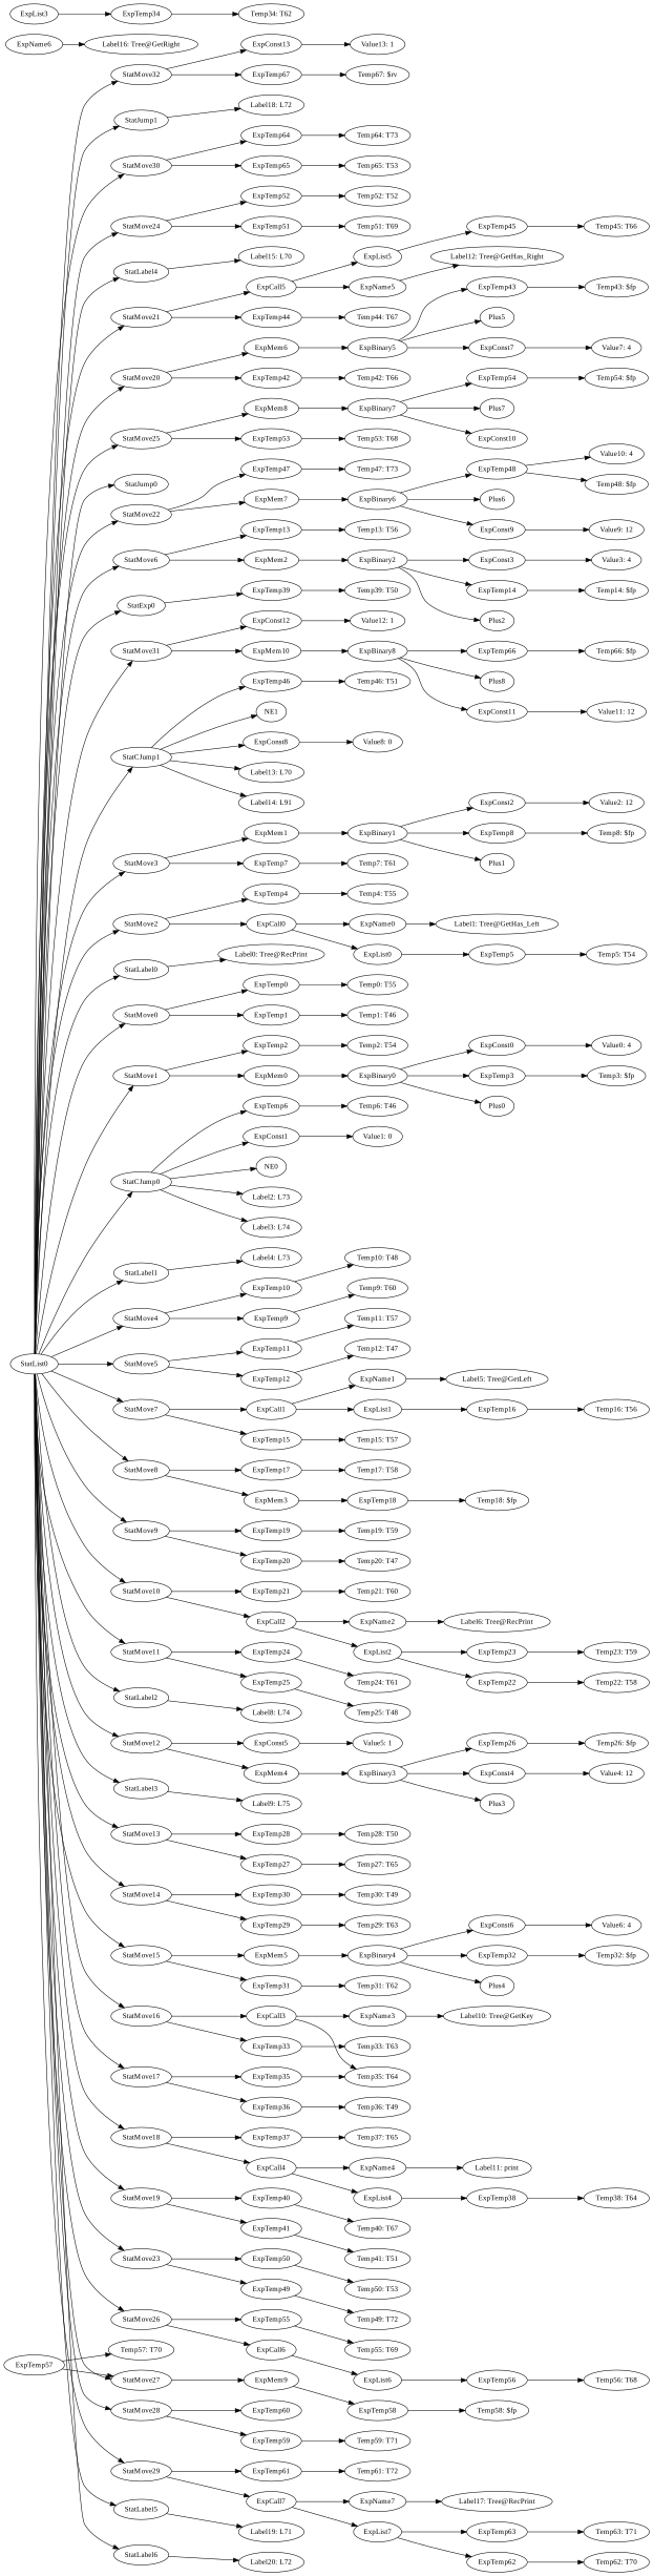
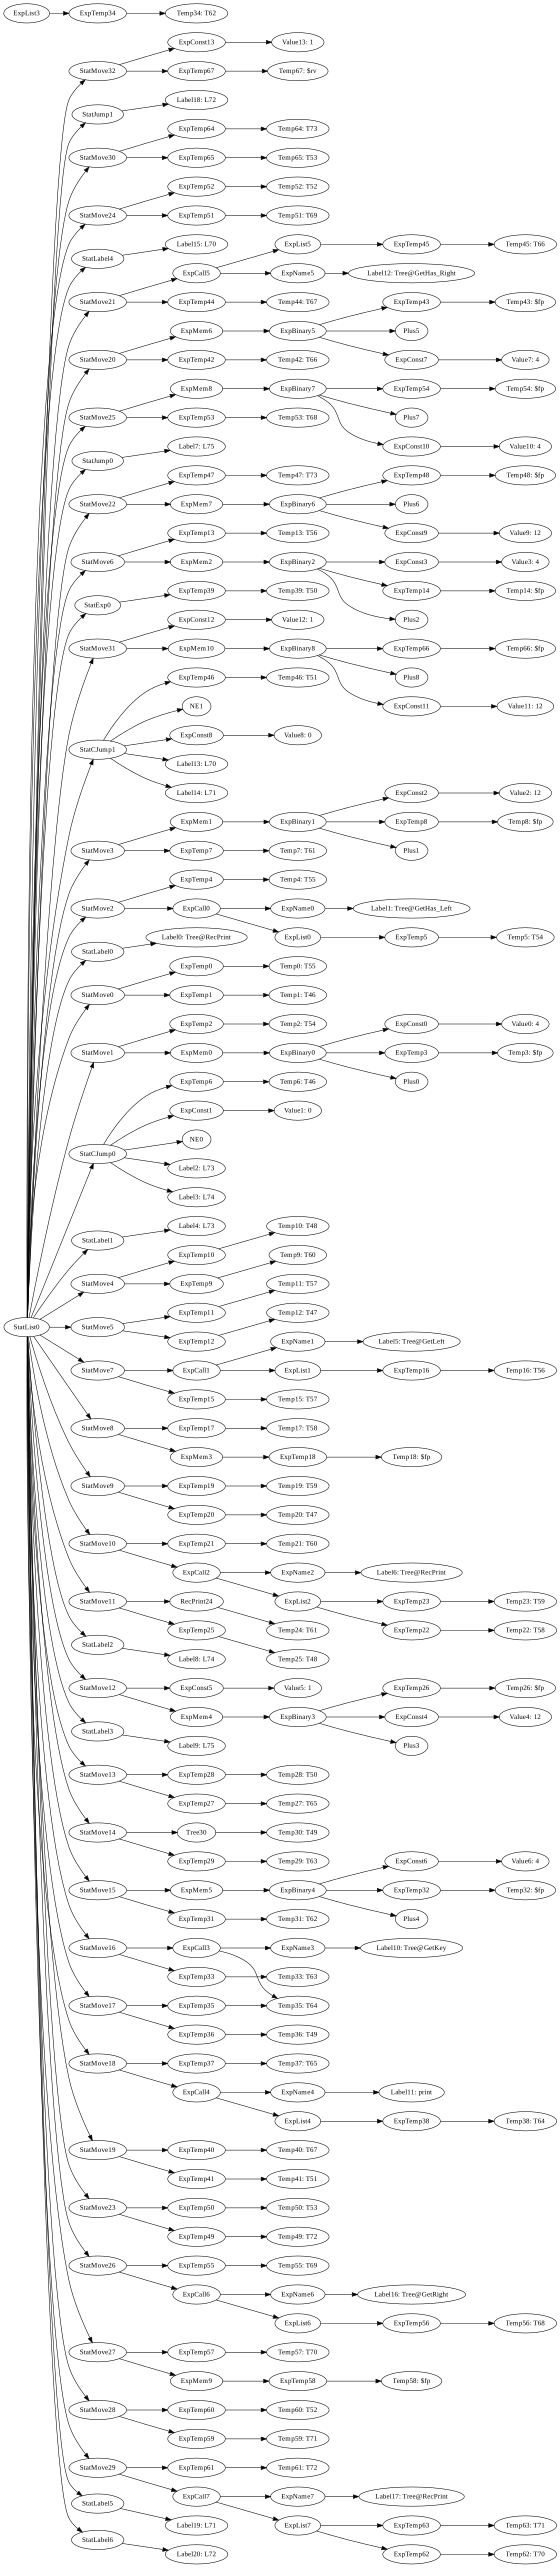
  digraph {
    fontname="Liberation Serif"
    ordering=out
    rankdir=LR
    node [fontname="Liberation Serif"]
    edge [fontname="Liberation Serif"]
    ExpConst13
    "Value13: 1"
    StatMove32
    ExpTemp67
    "Temp67: $rv"
    ExpConst12
    "Value12: 1"
    ExpBinary8
    ExpTemp66
    Plus8
    ExpConst11
    "Temp66: $fp"
    "Value11: 12"
    StatJump1
    "Label18: L72"
    StatMove30
    ExpTemp64
    ExpTemp65
    "Temp64: T73"
    "Temp65: T53"
    ExpTemp63
    "Temp63: T71"
    ExpTemp62
    "Temp62: T70"
    ExpTemp61
    "Temp61: T72"
    ExpTemp57
    "Temp57: T70"
    ExpTemp56
    "Temp56: T68"
    ExpName6
    "Label16: Tree@GetRight"
    ExpTemp55
    "Temp55: T69"
    ExpMem8
    ExpBinary7
    ExpTemp54
    Plus7
    ExpConst10
    "Temp54: $fp"
    "Value10: 4"
    ExpTemp52
    "Temp52: T52"
    ExpTemp50
    "Temp50: T53"
    StatMove24
    ExpTemp51
    "Temp51: T69"
    ExpBinary6
    ExpTemp48
    Plus6
    ExpConst9
    "Temp48: $fp"
    "Value9: 12"
    StatLabel4
    "Label15: L70"
    ExpTemp60
+   "Temp60: T52"
    ExpTemp46
    "Temp46: T51"
    ExpList5
    ExpTemp45
    "Temp45: T66"
    ExpCall5
    ExpName5
    "Label12: Tree@GetHas_Right"
    StatMove21
    ExpTemp44
    "Temp44: T67"
    ExpMem6
    ExpBinary5
    ExpTemp43
    Plus5
    ExpConst7
    "Temp43: $fp"
    "Value7: 4"
    StatMove20
    ExpTemp42
    "Temp42: T66"
    StatMove25
    ExpTemp53
    "Temp53: T68"
    ExpTemp40
    "Temp40: T67"
    ExpTemp38
    "Temp38: T64"
    ExpCall1
    ExpName1
    ExpList1
    "Label5: Tree@GetLeft"
    ExpTemp16
    "Temp16: T56"
    ExpName7
    "Label17: Tree@RecPrint"
    StatJump0
+   "Label7: L75"
    ExpConst3
    "Value3: 4"
-   ExpTemp30
+   ExpTemp30 [label=Tree30]
    "Temp30: T49"
    ExpBinary2
    ExpTemp14
    Plus2
    "Temp14: $fp"
    ExpMem5
    ExpBinary4
    ExpConst6
    ExpTemp32
    Plus4
    "Value6: 4"
    "Temp32: $fp"
    StatMove22
    ExpTemp47
    ExpMem7
    "Temp47: T73"
    StatMove6
    ExpTemp13
    ExpMem2
    "Temp13: T56"
    ExpTemp6
    "Temp6: T46"
    ExpMem1
    ExpBinary1
    ExpConst2
    ExpTemp8
    Plus1
    "Value2: 12"
    "Temp8: $fp"
    ExpTemp34
    "Temp34: T62"
    StatExp0
    ExpTemp39
    "Temp39: T50"
    StatMove31
    ExpMem10
    StatCJump1
    NE1
    ExpConst8
    "Label13: L70"
-   "Label14: L71" [label="Label14: L91"]
+   "Label14: L71"
    "Value8: 0"
    ExpCall3
    ExpName3
    "Temp35: T64"
    "Label10: Tree@GetKey"
    ExpList3
    ExpTemp11
    "Temp11: T57"
    StatMove3
    ExpTemp7
    "Temp7: T61"
    ExpConst5
    "Value5: 1"
    ExpList6
    ExpConst1
    "Value1: 0"
    ExpConst0
    "Value0: 4"
    ExpTemp3
    "Temp3: $fp"
    ExpCall6
    ExpTemp10
    "Temp10: T48"
    ExpTemp2
    "Temp2: T54"
    StatMove2
    ExpTemp4
    ExpCall0
    "Temp4: T55"
    ExpName0
    ExpList0
    "Label1: Tree@GetHas_Left"
    ExpTemp5
    StatLabel0
    "Label0: Tree@RecPrint"
    ExpTemp19
    "Temp19: T59"
    StatList0
    StatMove0
    StatMove1
    StatCJump0
    StatLabel1
    StatMove4
    StatMove5
    StatMove7
    StatMove8
    StatMove9
    StatMove10
    StatMove11
    StatLabel2
    StatMove12
    StatLabel3
    StatMove13
    StatMove14
    StatMove15
    StatMove16
    StatMove17
    StatMove18
    StatMove19
    StatMove23
    StatMove26
    StatMove27
    StatMove28
    StatMove29
    StatLabel5
    StatLabel6
    ExpTemp0
    ExpTemp1
    ExpMem0
    NE0
    "Label2: L73"
    "Label3: L74"
    "Label4: L73"
    ExpTemp9
    ExpTemp12
    ExpTemp15
    ExpTemp17
    ExpMem3
    ExpTemp20
    ExpTemp21
    ExpCall2
-   ExpTemp24
+   ExpTemp24 [label=RecPrint24]
    ExpTemp25
    "Label8: L74"
    ExpMem4
    "Label9: L75"
    ExpTemp28
    ExpTemp27
    ExpTemp29
    ExpTemp31
    ExpTemp33
    ExpTemp35
    ExpTemp36
    ExpTemp37
    ExpCall4
    ExpTemp41
    ExpTemp49
    ExpMem9
    ExpTemp59
    ExpCall7
    "Label19: L71"
    "Label20: L72"
    "Temp0: T55"
    "Temp1: T46"
    ExpBinary0
    "Temp9: T60"
    "Temp12: T47"
    "Temp15: T57"
    "Temp17: T58"
    ExpTemp18
    "Temp20: T47"
    "Temp21: T60"
    ExpName2
    ExpList2
    "Temp24: T61"
    "Temp25: T48"
    ExpBinary3
    "Temp28: T50"
    "Temp27: T65"
    "Temp29: T63"
    "Temp31: T62"
    "Temp33: T63"
    "Temp36: T49"
    "Temp37: T65"
    ExpName4
    ExpList4
    "Temp41: T51"
    "Temp49: T72"
    ExpTemp58
    "Temp59: T71"
    ExpList7
    Plus0
    "Temp18: $fp"
    "Temp58: $fp"
    ExpTemp23
    "Temp23: T59"
    "Temp5: T54"
    ExpTemp26
    ExpConst4
    Plus3
    "Label6: Tree@RecPrint"
    ExpTemp22
    "Temp22: T58"
    "Label11: print"
    "Temp26: $fp"
    "Value4: 12"
    ExpConst13 -> "Value13: 1"
    StatMove32 -> ExpConst13
    StatMove32 -> ExpTemp67
    ExpTemp67 -> "Temp67: $rv"
    ExpConst12 -> "Value12: 1"
    ExpBinary8 -> ExpTemp66
    ExpBinary8 -> Plus8
    ExpBinary8 -> ExpConst11
    ExpTemp66 -> "Temp66: $fp"
    ExpConst11 -> "Value11: 12"
    StatJump1 -> "Label18: L72"
    StatMove30 -> ExpTemp64
    StatMove30 -> ExpTemp65
    ExpTemp64 -> "Temp64: T73"
    ExpTemp65 -> "Temp65: T53"
    ExpTemp63 -> "Temp63: T71"
    ExpTemp62 -> "Temp62: T70"
    ExpTemp61 -> "Temp61: T72"
    ExpTemp57 -> "Temp57: T70"
    ExpTemp56 -> "Temp56: T68"
    ExpName6 -> "Label16: Tree@GetRight"
    ExpTemp55 -> "Temp55: T69"
    ExpMem8 -> ExpBinary7
    ExpBinary7 -> ExpTemp54
    ExpBinary7 -> Plus7
    ExpBinary7 -> ExpConst10
    ExpTemp54 -> "Temp54: $fp"
-   ExpTemp48 -> "Value10: 4"
+   ExpConst10 -> "Value10: 4"
    ExpTemp52 -> "Temp52: T52"
    ExpTemp50 -> "Temp50: T53"
    StatMove24 -> ExpTemp52
    StatMove24 -> ExpTemp51
    ExpTemp51 -> "Temp51: T69"
    ExpBinary6 -> ExpTemp48
    ExpBinary6 -> Plus6
    ExpBinary6 -> ExpConst9
    ExpTemp48 -> "Temp48: $fp"
    ExpConst9 -> "Value9: 12"
    StatLabel4 -> "Label15: L70"
+   ExpTemp60 -> "Temp60: T52"
    ExpTemp46 -> "Temp46: T51"
    ExpList5 -> ExpTemp45
    ExpTemp45 -> "Temp45: T66"
    ExpCall5 -> ExpList5
    ExpCall5 -> ExpName5
    ExpName5 -> "Label12: Tree@GetHas_Right"
    StatMove21 -> ExpCall5
    StatMove21 -> ExpTemp44
    ExpTemp44 -> "Temp44: T67"
    ExpMem6 -> ExpBinary5
    ExpBinary5 -> ExpTemp43
    ExpBinary5 -> Plus5
    ExpBinary5 -> ExpConst7
    ExpTemp43 -> "Temp43: $fp"
    ExpConst7 -> "Value7: 4"
    StatMove20 -> ExpMem6
    StatMove20 -> ExpTemp42
    ExpTemp42 -> "Temp42: T66"
    StatMove25 -> ExpMem8
    StatMove25 -> ExpTemp53
    ExpTemp53 -> "Temp53: T68"
    ExpTemp40 -> "Temp40: T67"
    ExpTemp38 -> "Temp38: T64"
    ExpCall1 -> ExpName1
    ExpCall1 -> ExpList1
    ExpName1 -> "Label5: Tree@GetLeft"
    ExpList1 -> ExpTemp16
    ExpTemp16 -> "Temp16: T56"
    ExpName7 -> "Label17: Tree@RecPrint"
+   StatJump0 -> "Label7: L75"
    ExpConst3 -> "Value3: 4"
    ExpTemp30 -> "Temp30: T49"
    ExpBinary2 -> ExpConst3
    ExpBinary2 -> ExpTemp14
    ExpBinary2 -> Plus2
    ExpTemp14 -> "Temp14: $fp"
    ExpMem5 -> ExpBinary4
    ExpBinary4 -> ExpConst6
    ExpBinary4 -> ExpTemp32
    ExpBinary4 -> Plus4
    ExpConst6 -> "Value6: 4"
    ExpTemp32 -> "Temp32: $fp"
    StatMove22 -> ExpTemp47
    StatMove22 -> ExpMem7
    ExpTemp47 -> "Temp47: T73"
    ExpMem7 -> ExpBinary6
    StatMove6 -> ExpTemp13
    StatMove6 -> ExpMem2
    ExpTemp13 -> "Temp13: T56"
    ExpMem2 -> ExpBinary2
    ExpTemp6 -> "Temp6: T46"
    ExpMem1 -> ExpBinary1
    ExpBinary1 -> ExpConst2
    ExpBinary1 -> ExpTemp8
    ExpBinary1 -> Plus1
    ExpConst2 -> "Value2: 12"
    ExpTemp8 -> "Temp8: $fp"
    ExpTemp34 -> "Temp34: T62"
    StatExp0 -> ExpTemp39
    ExpTemp39 -> "Temp39: T50"
    StatMove31 -> ExpConst12
    StatMove31 -> ExpMem10
    ExpMem10 -> ExpBinary8
    StatCJump1 -> ExpTemp46
    StatCJump1 -> NE1
    StatCJump1 -> ExpConst8
    StatCJump1 -> "Label13: L70"
    StatCJump1 -> "Label14: L71"
    ExpConst8 -> "Value8: 0"
    ExpCall3 -> ExpName3
    ExpCall3 -> "Temp35: T64"
    ExpName3 -> "Label10: Tree@GetKey"
    ExpList3 -> ExpTemp34
    ExpTemp11 -> "Temp11: T57"
    StatMove3 -> ExpMem1
    StatMove3 -> ExpTemp7
    ExpTemp7 -> "Temp7: T61"
    ExpConst5 -> "Value5: 1"
    ExpList6 -> ExpTemp56
    ExpConst1 -> "Value1: 0"
    ExpConst0 -> "Value0: 4"
    ExpTemp3 -> "Temp3: $fp"
+   ExpCall6 -> ExpName6
    ExpCall6 -> ExpList6
    ExpTemp10 -> "Temp10: T48"
    ExpTemp2 -> "Temp2: T54"
    StatMove2 -> ExpTemp4
    StatMove2 -> ExpCall0
    ExpTemp4 -> "Temp4: T55"
    ExpCall0 -> ExpName0
    ExpCall0 -> ExpList0
    ExpName0 -> "Label1: Tree@GetHas_Left"
    ExpList0 -> ExpTemp5
    ExpTemp5 -> "Temp5: T54"
    StatLabel0 -> "Label0: Tree@RecPrint"
    ExpTemp19 -> "Temp19: T59"
    StatList0 -> StatMove32
    StatList0 -> StatJump1
    StatList0 -> StatMove30
    StatList0 -> StatMove24
    StatList0 -> StatLabel4
    StatList0 -> StatMove21
    StatList0 -> StatMove20
    StatList0 -> StatMove25
    StatList0 -> StatJump0
    StatList0 -> StatMove22
    StatList0 -> StatMove6
    StatList0 -> StatExp0
    StatList0 -> StatMove31
    StatList0 -> StatCJump1
    StatList0 -> StatMove3
    StatList0 -> StatMove2
    StatList0 -> StatLabel0
    StatList0 -> StatMove0
    StatList0 -> StatMove1
    StatList0 -> StatCJump0
    StatList0 -> StatLabel1
    StatList0 -> StatMove4
    StatList0 -> StatMove5
    StatList0 -> StatMove7
    StatList0 -> StatMove8
    StatList0 -> StatMove9
    StatList0 -> StatMove10
    StatList0 -> StatMove11
    StatList0 -> StatLabel2
    StatList0 -> StatMove12
    StatList0 -> StatLabel3
    StatList0 -> StatMove13
    StatList0 -> StatMove14
    StatList0 -> StatMove15
    StatList0 -> StatMove16
    StatList0 -> StatMove17
    StatList0 -> StatMove18
    StatList0 -> StatMove19
    StatList0 -> StatMove23
    StatList0 -> StatMove26
    StatList0 -> StatMove27
    StatList0 -> StatMove28
    StatList0 -> StatMove29
    StatList0 -> StatLabel5
    StatList0 -> StatLabel6
    StatMove0 -> ExpTemp0
    StatMove0 -> ExpTemp1
    StatMove1 -> ExpTemp2
    StatMove1 -> ExpMem0
    StatCJump0 -> ExpTemp6
    StatCJump0 -> ExpConst1
    StatCJump0 -> NE0
    StatCJump0 -> "Label2: L73"
    StatCJump0 -> "Label3: L74"
    StatLabel1 -> "Label4: L73"
    StatMove4 -> ExpTemp10
    StatMove4 -> ExpTemp9
    StatMove5 -> ExpTemp11
    StatMove5 -> ExpTemp12
    StatMove7 -> ExpCall1
    StatMove7 -> ExpTemp15
    StatMove8 -> ExpTemp17
    StatMove8 -> ExpMem3
    StatMove9 -> ExpTemp19
    StatMove9 -> ExpTemp20
    StatMove10 -> ExpTemp21
    StatMove10 -> ExpCall2
    StatMove11 -> ExpTemp24
    StatMove11 -> ExpTemp25
    StatLabel2 -> "Label8: L74"
    StatMove12 -> ExpConst5
    StatMove12 -> ExpMem4
    StatLabel3 -> "Label9: L75"
    StatMove13 -> ExpTemp28
    StatMove13 -> ExpTemp27
    StatMove14 -> ExpTemp30
    StatMove14 -> ExpTemp29
    StatMove15 -> ExpMem5
    StatMove15 -> ExpTemp31
    StatMove16 -> ExpCall3
    StatMove16 -> ExpTemp33
    StatMove17 -> ExpTemp35
    StatMove17 -> ExpTemp36
    StatMove18 -> ExpTemp37
    StatMove18 -> ExpCall4
    StatMove19 -> ExpTemp40
    StatMove19 -> ExpTemp41
    StatMove23 -> ExpTemp50
    StatMove23 -> ExpTemp49
    StatMove26 -> ExpTemp55
    StatMove26 -> ExpCall6
-   ExpTemp57 -> StatMove27
+   StatMove27 -> ExpTemp57
    StatMove27 -> ExpMem9
    StatMove28 -> ExpTemp60
    StatMove28 -> ExpTemp59
    StatMove29 -> ExpTemp61
    StatMove29 -> ExpCall7
    StatLabel5 -> "Label19: L71"
    StatLabel6 -> "Label20: L72"
    ExpTemp0 -> "Temp0: T55"
    ExpTemp1 -> "Temp1: T46"
    ExpMem0 -> ExpBinary0
    ExpTemp9 -> "Temp9: T60"
    ExpTemp12 -> "Temp12: T47"
    ExpTemp15 -> "Temp15: T57"
    ExpTemp17 -> "Temp17: T58"
    ExpMem3 -> ExpTemp18
    ExpTemp20 -> "Temp20: T47"
    ExpTemp21 -> "Temp21: T60"
    ExpCall2 -> ExpName2
    ExpCall2 -> ExpList2
    ExpTemp24 -> "Temp24: T61"
    ExpTemp25 -> "Temp25: T48"
    ExpMem4 -> ExpBinary3
    ExpTemp28 -> "Temp28: T50"
    ExpTemp27 -> "Temp27: T65"
    ExpTemp29 -> "Temp29: T63"
    ExpTemp31 -> "Temp31: T62"
    ExpTemp33 -> "Temp33: T63"
    ExpTemp35 -> "Temp35: T64"
    ExpTemp36 -> "Temp36: T49"
    ExpTemp37 -> "Temp37: T65"
    ExpCall4 -> ExpName4
    ExpCall4 -> ExpList4
    ExpTemp41 -> "Temp41: T51"
    ExpTemp49 -> "Temp49: T72"
    ExpMem9 -> ExpTemp58
    ExpTemp59 -> "Temp59: T71"
    ExpCall7 -> ExpName7
    ExpCall7 -> ExpList7
    ExpBinary0 -> ExpConst0
    ExpBinary0 -> ExpTemp3
    ExpBinary0 -> Plus0
    ExpTemp18 -> "Temp18: $fp"
    ExpName2 -> "Label6: Tree@RecPrint"
    ExpList2 -> ExpTemp23
    ExpList2 -> ExpTemp22
    ExpBinary3 -> ExpTemp26
    ExpBinary3 -> ExpConst4
    ExpBinary3 -> Plus3
    ExpName4 -> "Label11: print"
    ExpList4 -> ExpTemp38
    ExpTemp58 -> "Temp58: $fp"
    ExpList7 -> ExpTemp63
    ExpList7 -> ExpTemp62
    ExpTemp23 -> "Temp23: T59"
    ExpTemp26 -> "Temp26: $fp"
    ExpConst4 -> "Value4: 12"
    ExpTemp22 -> "Temp22: T58"
  }
